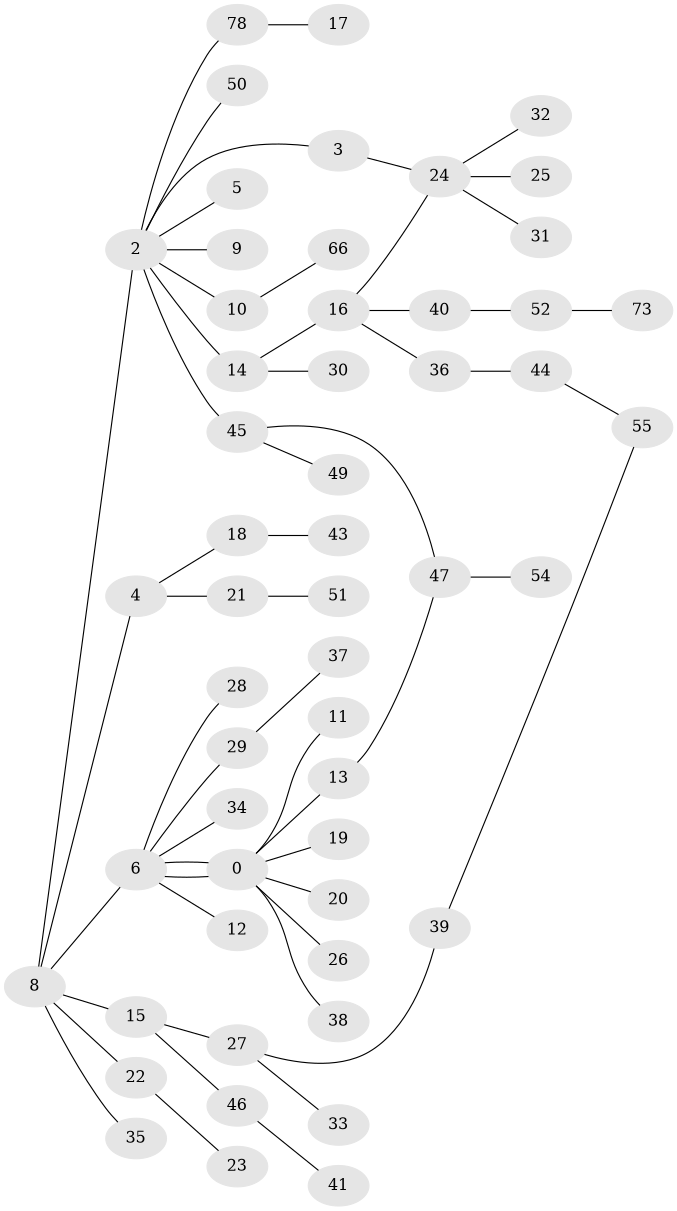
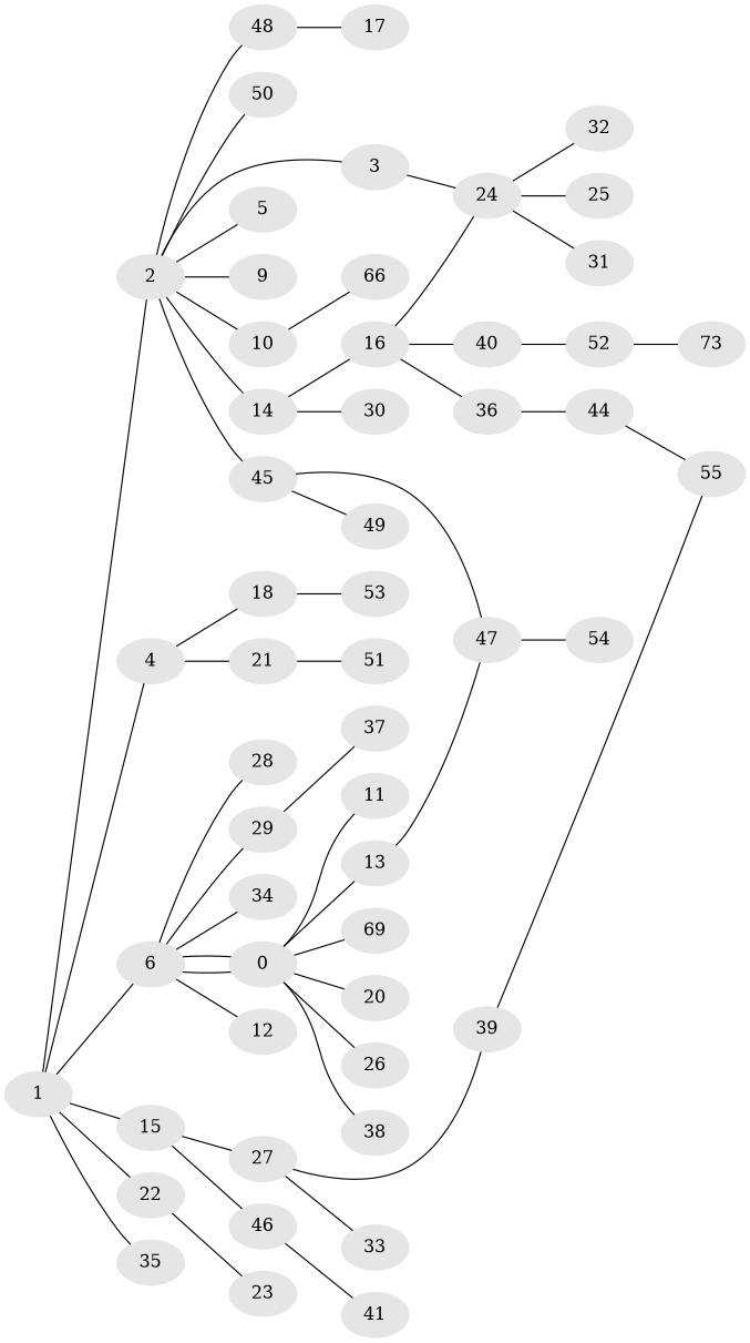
  graph {
    rankdir=LR
    node [color=gray90 style=filled]
-   1 [label=8]
+   1
    2
    4
    6
    15
    22
    35
    3
    5
    9
    10
    14
    45
-   48 [label=78]
+   48
    50
    18
    21
    n18 [label=0]
    12
    28
    29
    34
    27
    46
    23
    24
    n27 [label=66]
    16
    30
    47
    49
    17
    25
    31
    32
-   43
+   43 [label=53]
    51
    11
    13
-   19
+   19 [label=69]
    20
    26
    38
    37
    54
    36
    40
    33
    39
    41
    44
    52
    55
    n54 [label=73]
    1 -- 2
    1 -- 4
    1 -- 6
    1 -- 15
    1 -- 22
    1 -- 35
    2 -- 3
    2 -- 5
    2 -- 9
    2 -- 10
    2 -- 14
    2 -- 45
    2 -- 48
    2 -- 50
    4 -- 18
    4 -- 21
    6 -- n18
    6 -- n18
    6 -- 12
    6 -- 28
    6 -- 29
    6 -- 34
    15 -- 27
    15 -- 46
    22 -- 23
    3 -- 24
    10 -- n27
    14 -- 16
    14 -- 30
    45 -- 47
    45 -- 49
    48 -- 17
    18 -- 43
    21 -- 51
    n18 -- 11
    n18 -- 13
    n18 -- 19
    n18 -- 20
    n18 -- 26
    n18 -- 38
    29 -- 37
    27 -- 33
    27 -- 39
    46 -- 41
    24 -- 25
    24 -- 31
    24 -- 32
    16 -- 24
    16 -- 36
    16 -- 40
    47 -- 54
    13 -- 47
    36 -- 44
    40 -- 52
    39 -- 55
    44 -- 55
    52 -- n54
  }
